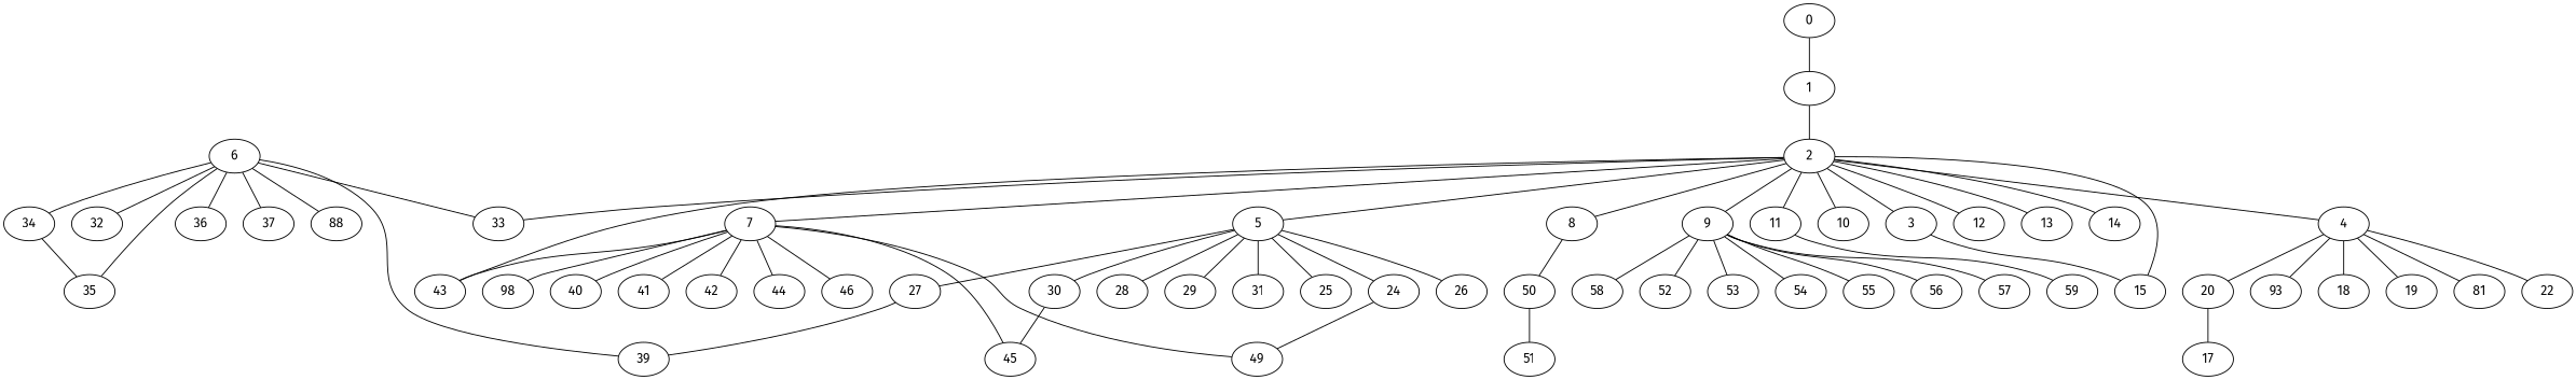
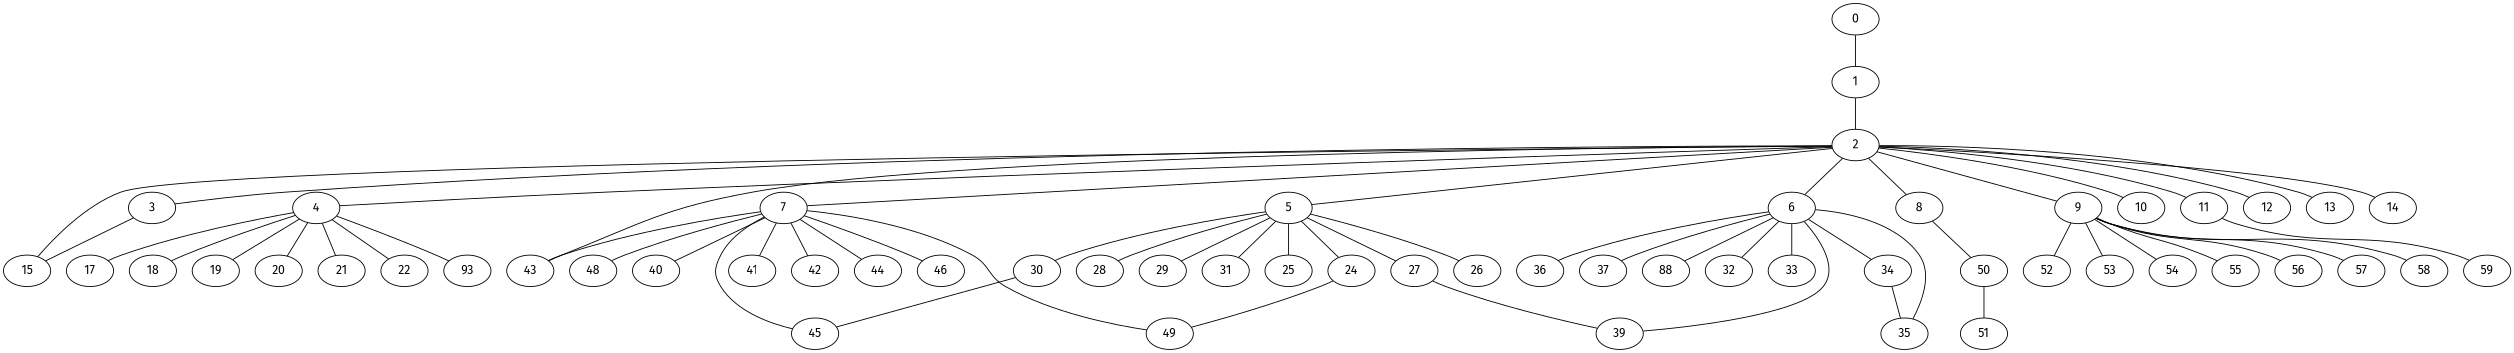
  graph {
    fontname="Fira Sans"
    node [fontname="Fira Sans"]
    edge [fontname="Fira Sans"]
    0
    1
    2
    3
    4
    5
    6
    7
    8
    9
    10
    11
    12
    13
    14
    15
    43
    17
    18
    19
    20
-   21 [label=81]
+   21
    22
    n24 [label=93]
    24
    25
    26
    27
    28
    29
    30
    31
    32
    33
    35
    36
    37
    n38 [label=88]
    39
    34
    40
    41
    42
    44
    45
    46
-   48 [label=98]
+   48
    49
    50
    52
    53
    54
    55
    56
    57
    58
    59
    51
    0 -- 1
    1 -- 2
    2 -- 3
    2 -- 4
    2 -- 5
-   2 -- 33
+   2 -- 6
    2 -- 7
    2 -- 8
    2 -- 9
    2 -- 10
    2 -- 11
    2 -- 12
    2 -- 13
    2 -- 14
    2 -- 15
    2 -- 43
    3 -- 15
-   20 -- 17
+   4 -- 17
    4 -- 18
    4 -- 19
    4 -- 20
    4 -- 21
    4 -- 22
    4 -- n24
    5 -- 24
    5 -- 25
    5 -- 26
    5 -- 27
    5 -- 28
    5 -- 29
    5 -- 30
    5 -- 31
    6 -- 32
    6 -- 33
    6 -- 35
    6 -- 36
    6 -- 37
    6 -- n38
    6 -- 39
    6 -- 34
    7 -- 43
    7 -- 40
    7 -- 41
    7 -- 42
    7 -- 44
    7 -- 45
    7 -- 46
    7 -- 48
    7 -- 49
    8 -- 50
    9 -- 52
    9 -- 53
    9 -- 54
    9 -- 55
    9 -- 56
    9 -- 57
    9 -- 58
    11 -- 59
    24 -- 49
    27 -- 39
    30 -- 45
    34 -- 35
    50 -- 51
  }
